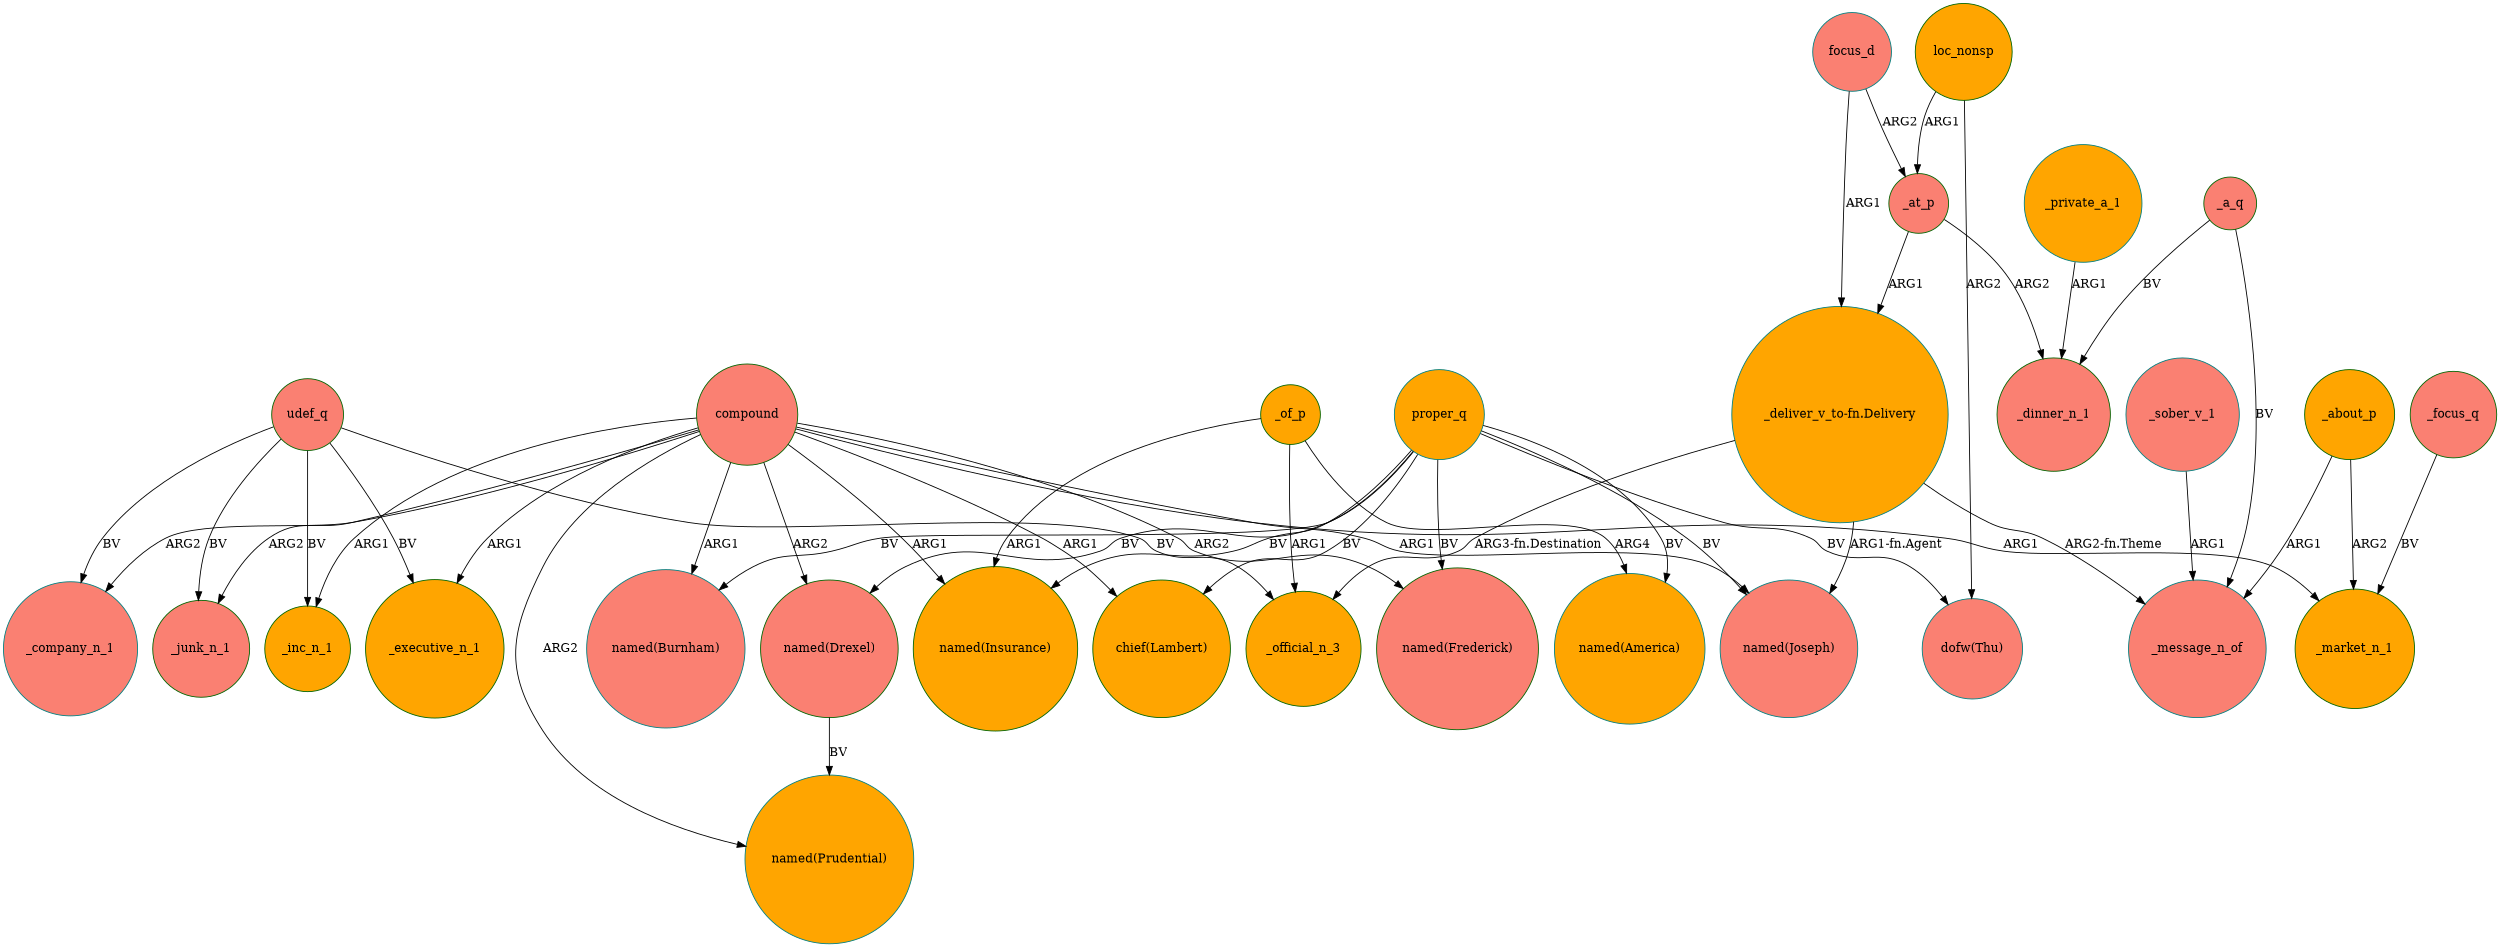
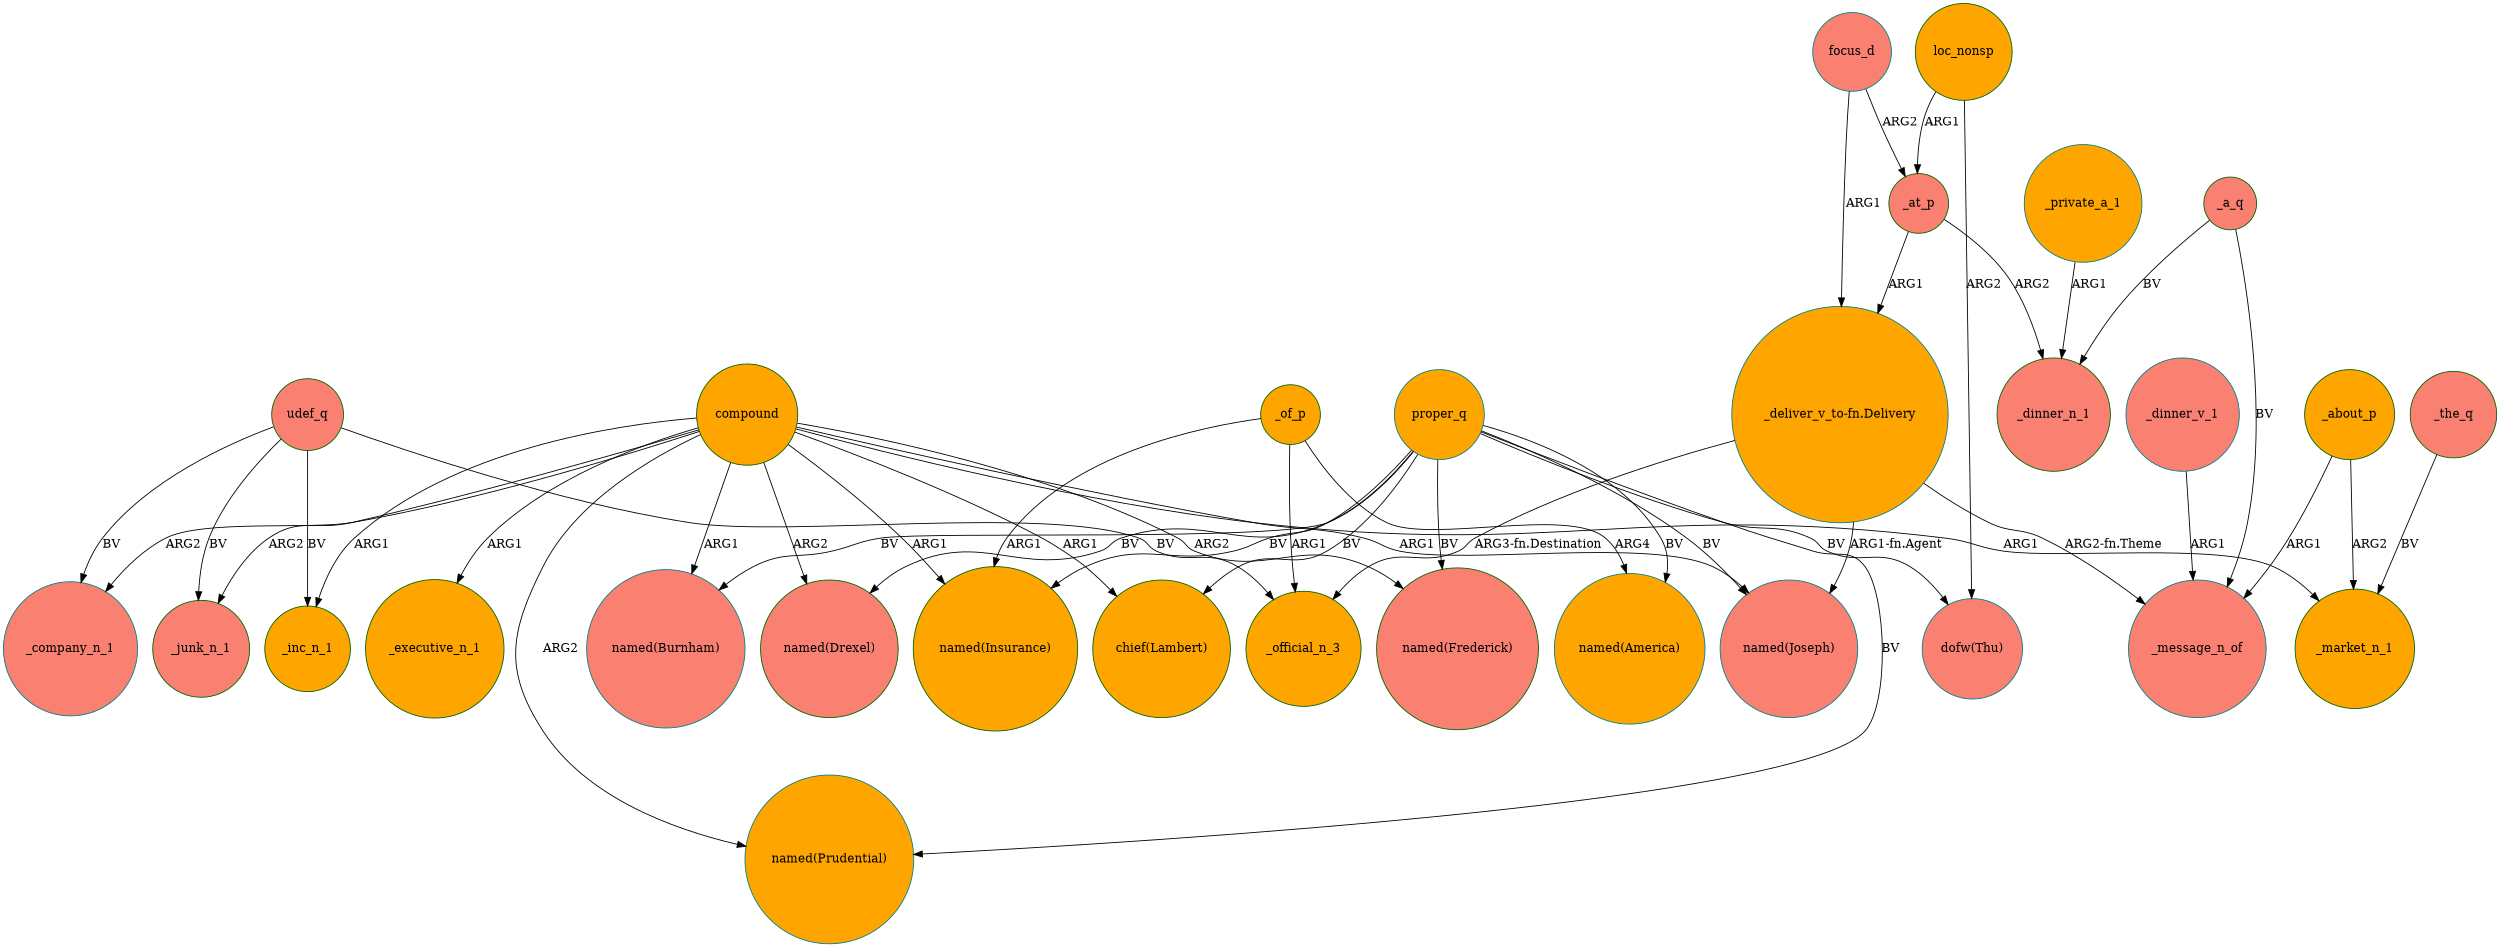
  digraph {
    node [color=darkgreen fillcolor=orange shape=circle style=filled]
    _of_p
    "named(Insurance)"
    n3 [label=_official_n_3]
    "named(America)" [color=teal]
    udef_q [fillcolor=salmon]
    _inc_n_1
    _executive_n_1
    _company_n_1 [color=teal fillcolor=salmon]
    _junk_n_1 [fillcolor=salmon]
    "_deliver_v_to-fn.Delivery" [color=teal]
    "named(Joseph)" [color=teal fillcolor=salmon]
    _message_n_of [color=teal fillcolor=salmon]
-   compound [fillcolor=salmon]
+   compound
    n14 [label="chief(Lambert)"]
    "named(Drexel)" [fillcolor=salmon]
    "named(Frederick)" [fillcolor=salmon]
    "named(Prudential)" [color=teal]
    "named(Burnham)" [color=teal fillcolor=salmon]
    _market_n_1
    proper_q [color=teal]
    "dofw(Thu)" [color=teal fillcolor=salmon]
    _a_q [fillcolor=salmon]
    _dinner_n_1 [fillcolor=salmon]
    focus_d [color=teal fillcolor=salmon]
    _at_p [fillcolor=salmon]
    loc_nonsp
    _about_p
-   _sober_v_1 [color=teal fillcolor=salmon]
+   _sober_v_1 [color=teal fillcolor=salmon label=_dinner_v_1]
    _private_a_1 [color=teal]
-   _the_q [fillcolor=salmon label=_focus_q]
+   _the_q [fillcolor=salmon]
    _of_p -> "named(Insurance)" [label=ARG1]
    _of_p -> n3 [label=ARG1]
    _of_p -> "named(America)" [label=ARG4]
    udef_q -> n3 [label=BV]
    udef_q -> _inc_n_1 [label=BV]
-   udef_q -> _executive_n_1 [label=BV]
    udef_q -> _company_n_1 [label=BV]
    udef_q -> _junk_n_1 [label=BV]
    "_deliver_v_to-fn.Delivery" -> n3 [label="ARG3-fn.Destination"]
    "_deliver_v_to-fn.Delivery" -> "named(Joseph)" [label="ARG1-fn.Agent"]
    "_deliver_v_to-fn.Delivery" -> _message_n_of [label="ARG2-fn.Theme"]
    compound -> "named(Insurance)" [label=ARG1]
    compound -> _inc_n_1 [label=ARG1]
    compound -> _executive_n_1 [label=ARG1]
    compound -> _company_n_1 [label=ARG2]
    compound -> _junk_n_1 [label=ARG2]
    compound -> "named(Joseph)" [label=ARG1]
    compound -> n14 [label=ARG1]
    compound -> "named(Drexel)" [label=ARG2]
    compound -> "named(Frederick)" [label=ARG2]
    compound -> "named(Prudential)" [label=ARG2]
    compound -> "named(Burnham)" [label=ARG1]
    compound -> _market_n_1 [label=ARG1]
    proper_q -> "named(Insurance)" [label=BV]
    proper_q -> "named(America)" [label=BV]
    proper_q -> "named(Joseph)" [label=BV]
    proper_q -> n14 [label=BV]
    proper_q -> "named(Drexel)" [label=BV]
    proper_q -> "named(Frederick)" [label=BV]
-   "named(Drexel)" -> "named(Prudential)" [label=BV]
+   proper_q -> "named(Prudential)" [label=BV]
    proper_q -> "named(Burnham)" [label=BV]
    proper_q -> "dofw(Thu)" [label=BV]
    _a_q -> _message_n_of [label=BV]
    _a_q -> _dinner_n_1 [label=BV]
    focus_d -> "_deliver_v_to-fn.Delivery" [label=ARG1]
    focus_d -> _at_p [label=ARG2]
    _at_p -> "_deliver_v_to-fn.Delivery" [label=ARG1]
    _at_p -> _dinner_n_1 [label=ARG2]
    loc_nonsp -> "dofw(Thu)" [label=ARG2]
    loc_nonsp -> _at_p [label=ARG1]
    _about_p -> _message_n_of [label=ARG1]
    _about_p -> _market_n_1 [label=ARG2]
    _sober_v_1 -> _message_n_of [label=ARG1]
    _private_a_1 -> _dinner_n_1 [label=ARG1]
    _the_q -> _market_n_1 [label=BV]
  }
